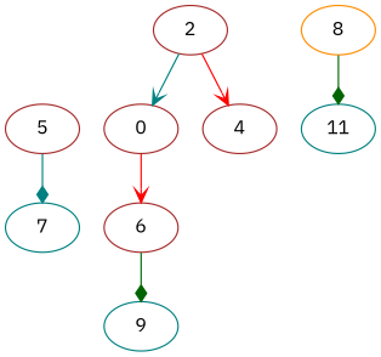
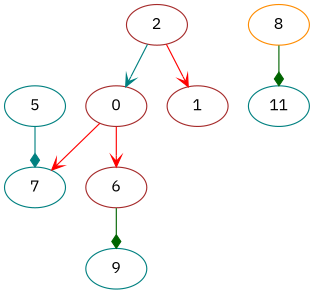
  digraph {
    fontname="IBM Plex Sans"
    node [color=brown fontname="IBM Plex Sans"]
    edge [arrowhead=vee color=red fontname="IBM Plex Sans"]
    n1 [alpha=0.04 expect_size=51803136 label=0]
    6 [alpha=0.20 expect_size=14818304]
    7 [alpha=0.03 color=teal expect_size=41331712]
-   4 [alpha=0.16 expect_size=51172352]
-   5 [alpha=0.02 expect_size=46753792]
+   4 [alpha=0.16 expect_size=51172352 label=1]
+   5 [alpha=0.02 color=teal expect_size=46753792]
    9 [alpha=0.00 color=teal expect_size=27899904]
    2 [alpha=0.15 expect_size=11328512]
    8 [alpha=0.18 color=darkorange expect_size=33757184]
    n9 [alpha=0.10 color=teal expect_size=12317696 label=11]
    n1 -> 6
+   n1 -> 7
    6 -> 9 [arrowhead=diamond color=darkgreen]
    5 -> 7 [arrowhead=diamond color=teal]
    2 -> n1 [color=teal]
    2 -> 4
    8 -> n9 [arrowhead=diamond color=darkgreen]
  }
